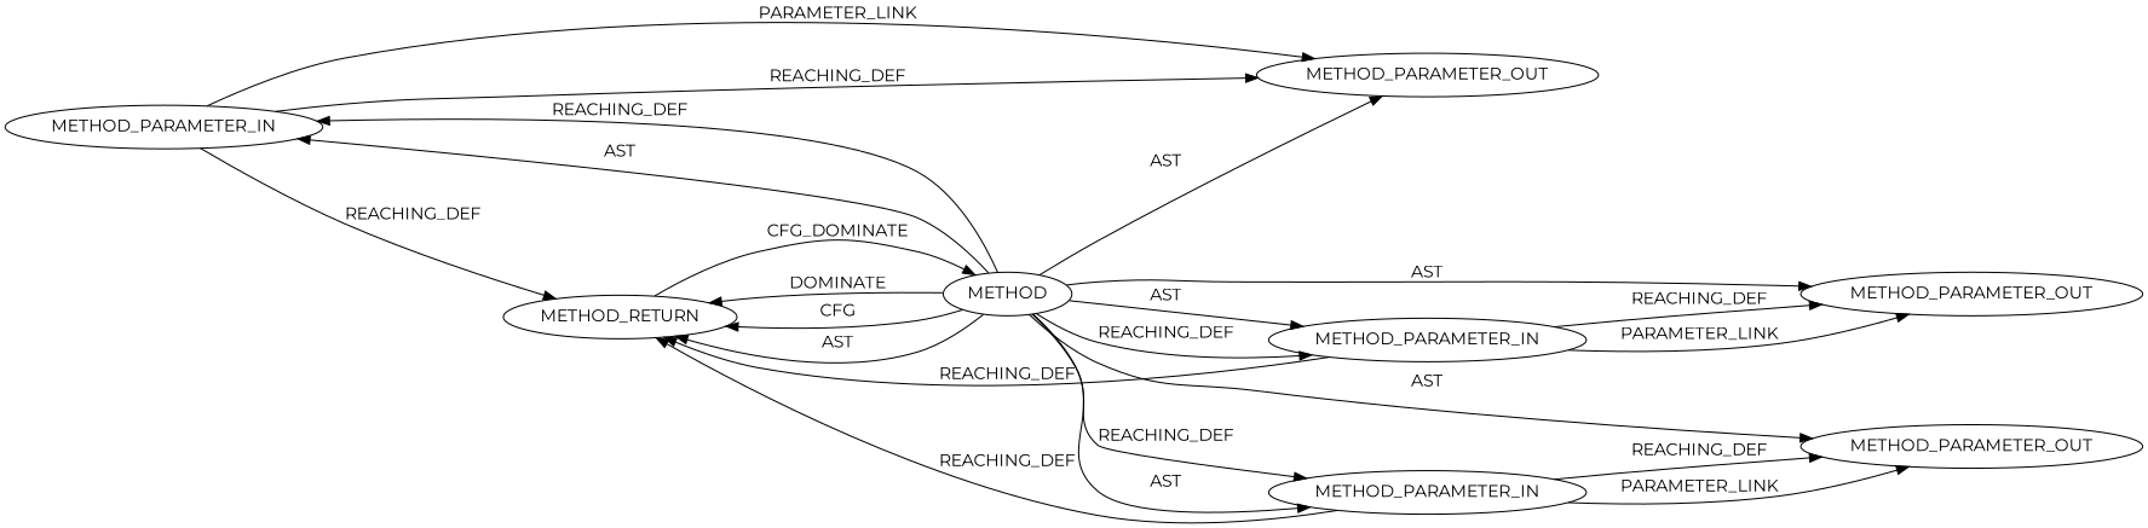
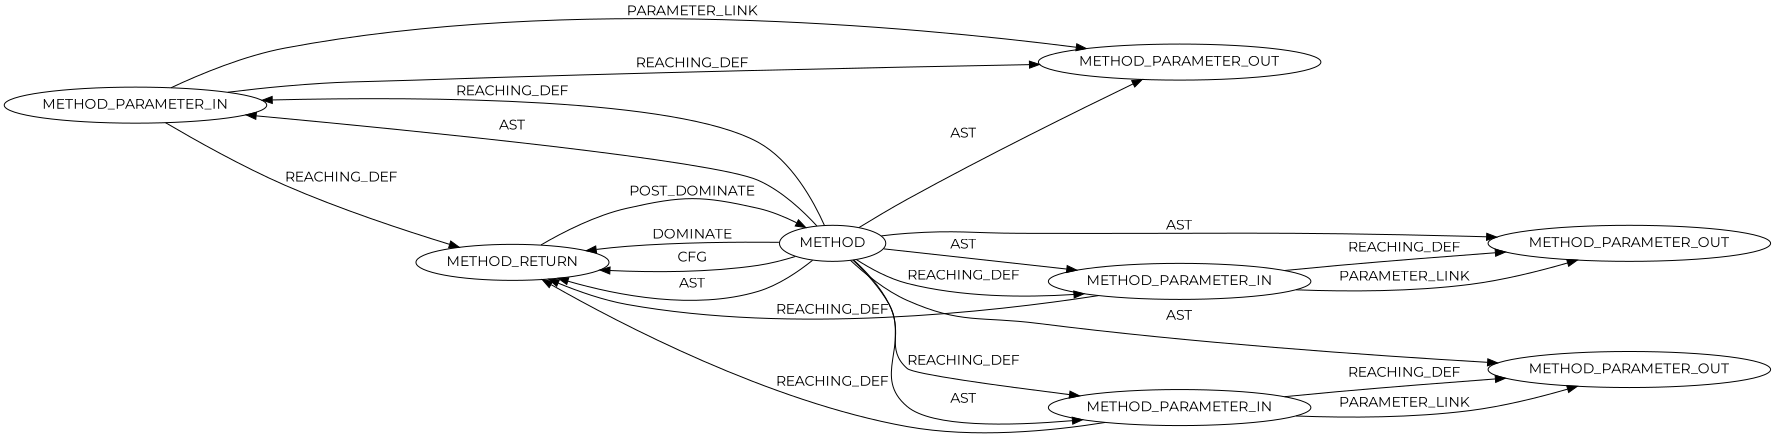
  digraph {
    fontname=Montserrat
    rankdir=LR
    node [CODE=p2 EVALUATION_STRATEGY=BY_VALUE IS_VARIADIC=false NAME=p2 ORDER=2 TYPE_FULL_NAME=ANY fontname=Montserrat]
    edge [fontname=Montserrat]
    n1 [INDEX=2 label=METHOD_PARAMETER_IN]
    n2 [CODE=RET label=METHOD_RETURN IS_VARIADIC="" NAME=""]
    n3 [INDEX=2 label=METHOD_PARAMETER_OUT]
    n4 [AST_PARENT_FULL_NAME="<global>" AST_PARENT_TYPE=NAMESPACE_BLOCK CODE="<empty>" FILENAME="<empty>" FULL_NAME=trace_tls_device_rx_resync_nh_delay IS_EXTERNAL=true NAME=trace_tls_device_rx_resync_nh_delay ORDER=0 label=METHOD EVALUATION_STRATEGY="" IS_VARIADIC="" TYPE_FULL_NAME=""]
    n5 [CODE=p3 INDEX=3 NAME=p3 ORDER=3 label=METHOD_PARAMETER_IN]
    n6 [CODE=p3 INDEX=3 NAME=p3 ORDER=3 label=METHOD_PARAMETER_OUT]
    n7 [CODE=p1 INDEX=1 NAME=p1 ORDER=1 label=METHOD_PARAMETER_IN]
    n8 [CODE=p1 INDEX=1 NAME=p1 ORDER=1 label=METHOD_PARAMETER_OUT]
    n1 -> n2 [VARIABLE=p2 label=REACHING_DEF]
    n1 -> n3 [label=PARAMETER_LINK]
    n1 -> n3 [VARIABLE=p2 label=REACHING_DEF]
-   n2 -> n4 [label=CFG_DOMINATE]
+   n2 -> n4 [label=POST_DOMINATE]
    n4 -> n1 [label=REACHING_DEF]
    n4 -> n1 [label=AST]
    n4 -> n2 [label=DOMINATE]
    n4 -> n2 [label=CFG]
    n4 -> n2 [label=AST]
    n4 -> n3 [label=AST]
    n4 -> n5 [label=AST]
    n4 -> n5 [label=REACHING_DEF]
    n4 -> n6 [label=AST]
    n4 -> n7 [label=REACHING_DEF]
    n4 -> n7 [label=AST]
    n4 -> n8 [label=AST]
    n5 -> n2 [VARIABLE=p3 label=REACHING_DEF]
    n5 -> n6 [VARIABLE=p3 label=REACHING_DEF]
    n5 -> n6 [label=PARAMETER_LINK]
    n7 -> n2 [VARIABLE=p1 label=REACHING_DEF]
    n7 -> n8 [VARIABLE=p1 label=REACHING_DEF]
    n7 -> n8 [label=PARAMETER_LINK]
  }
